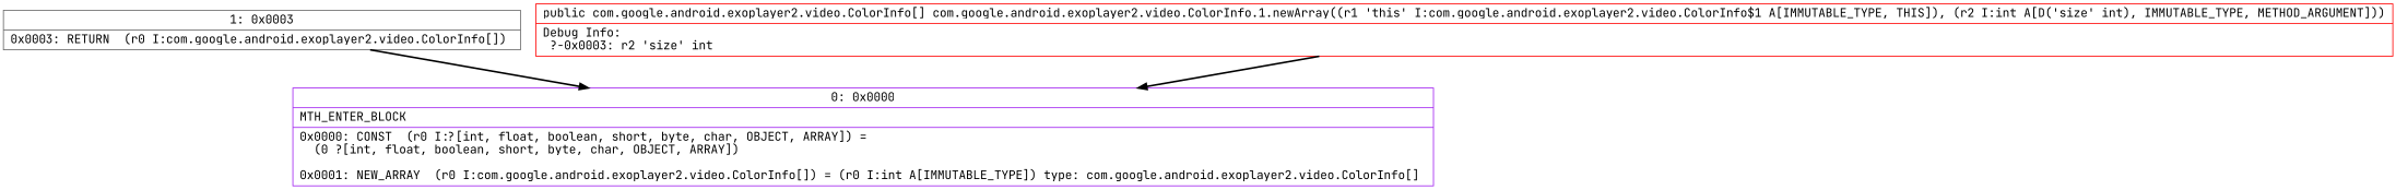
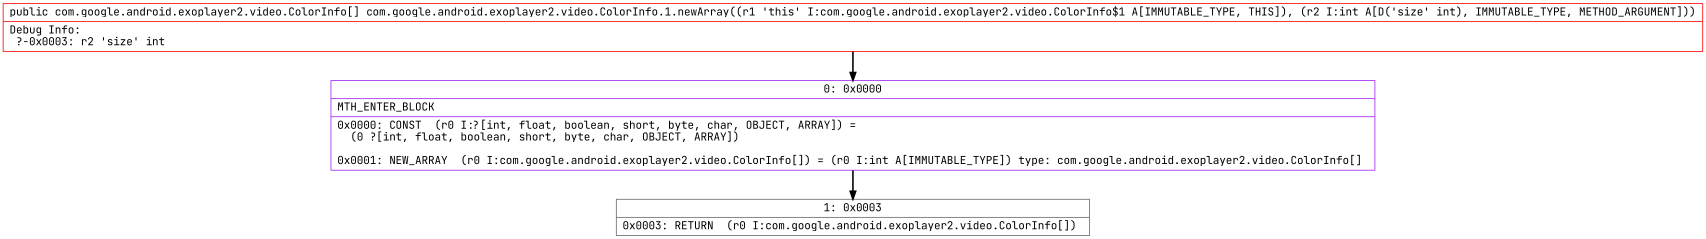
  digraph {
    fontname="JetBrains Mono"
    node [shape=record fontname="JetBrains Mono"]
    edge [style=bold fontname="JetBrains Mono"]
    n1 [label="{0\:\ 0x0000|MTH_ENTER_BLOCK\l|0x0000: CONST  (r0 I:?[int, float, boolean, short, byte, char, OBJECT, ARRAY]) = \l  (0 ?[int, float, boolean, short, byte, char, OBJECT, ARRAY])\l \l0x0001: NEW_ARRAY  (r0 I:com.google.android.exoplayer2.video.ColorInfo[]) = (r0 I:int A[IMMUTABLE_TYPE]) type: com.google.android.exoplayer2.video.ColorInfo[] \l}" color=purple]
    n2 [label="{1\:\ 0x0003|0x0003: RETURN  (r0 I:com.google.android.exoplayer2.video.ColorInfo[]) \l}" color=gray40]
    n3 [label="{public com.google.android.exoplayer2.video.ColorInfo[] com.google.android.exoplayer2.video.ColorInfo.1.newArray((r1 'this' I:com.google.android.exoplayer2.video.ColorInfo$1 A[IMMUTABLE_TYPE, THIS]), (r2 I:int A[D('size' int), IMMUTABLE_TYPE, METHOD_ARGUMENT]))  | Debug Info:\l  ?\-0x0003: r2 'size' int\l}" color=red]
-   n2 -> n1
+   n1 -> n2
    n3 -> n1
  }
